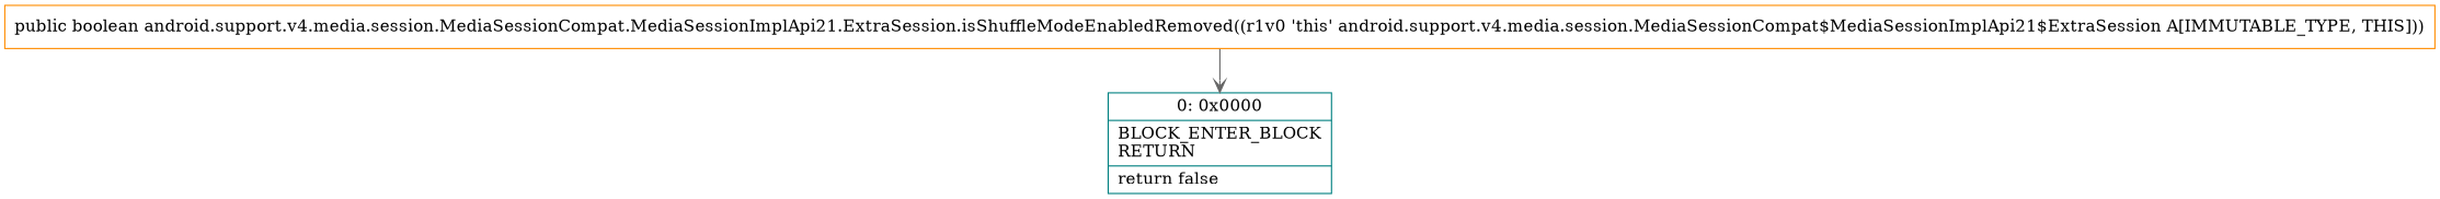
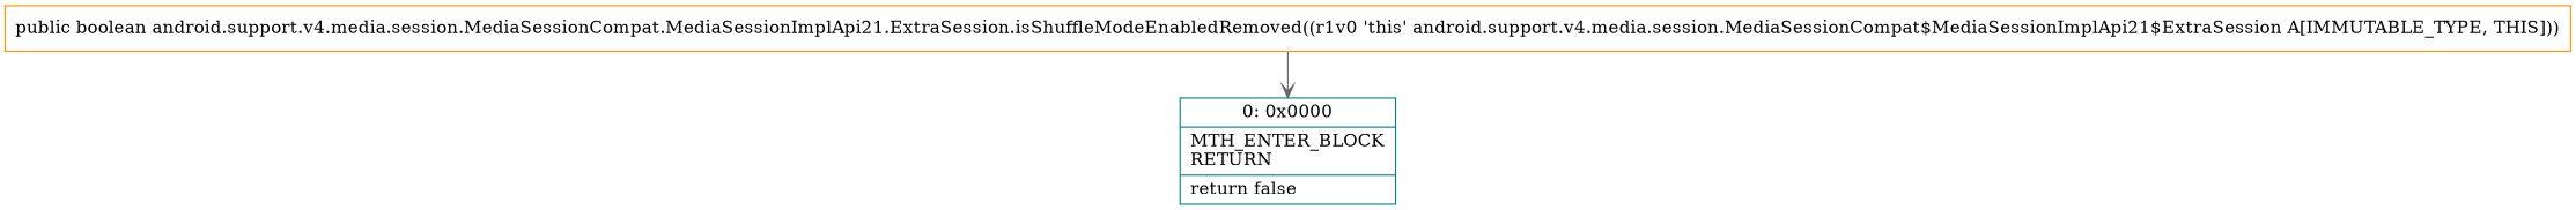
  digraph {
    node [shape=record]
-   n1 [label="{0\:\ 0x0000|BLOCK_ENTER_BLOCK\lRETURN\l|return false\l}" color=teal]
+   n1 [label="{0\:\ 0x0000|MTH_ENTER_BLOCK\lRETURN\l|return false\l}" color=teal]
    n2 [label="{public boolean android.support.v4.media.session.MediaSessionCompat.MediaSessionImplApi21.ExtraSession.isShuffleModeEnabledRemoved((r1v0 'this' android.support.v4.media.session.MediaSessionCompat$MediaSessionImplApi21$ExtraSession A[IMMUTABLE_TYPE, THIS])) }" color=darkorange]
    n2 -> n1 [color=gray40 arrowhead=vee]
  }
